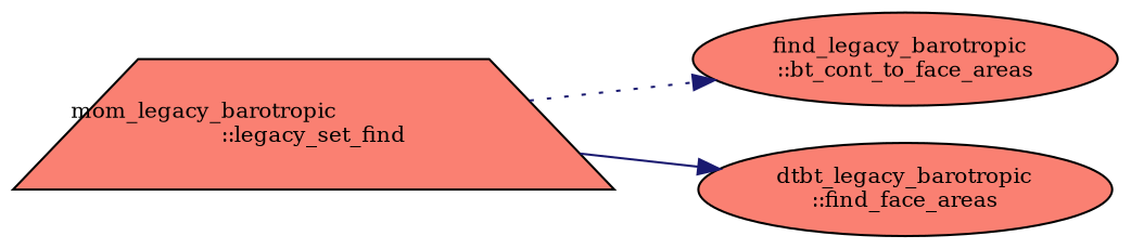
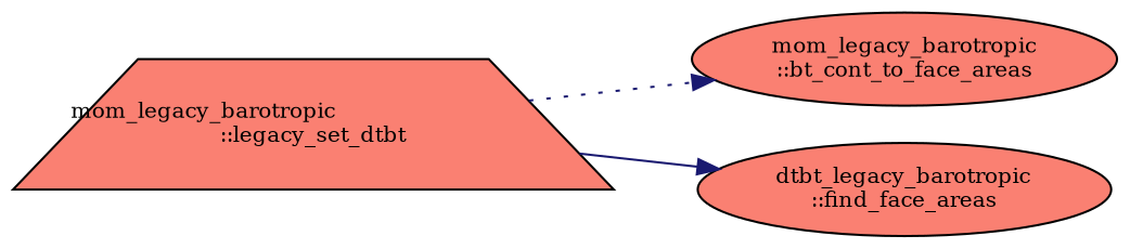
  digraph {
    fontname="DejaVu Serif"
    rankdir=LR
    node [color=black fillcolor=salmon fontname="DejaVu Serif" fontsize=10 shape=ellipse style=filled]
    edge [color=midnightblue fontname="DejaVu Serif" fontsize=10 labelfontname=Helvetica labelfontsize=10]
-   n1 [fontcolor=black height=0.2 label="mom_legacy_barotropic\l::legacy_set_find" shape=trapezium width=0.4]
-   n2 [height=0.2 label="find_legacy_barotropic\l::bt_cont_to_face_areas" width=0.4]
+   n1 [fontcolor=black height=0.2 label="mom_legacy_barotropic\l::legacy_set_dtbt" shape=trapezium width=0.4]
+   n2 [height=0.2 label="mom_legacy_barotropic\l::bt_cont_to_face_areas" width=0.4]
    n3 [height=0.2 label="dtbt_legacy_barotropic\l::find_face_areas" width=0.4]
    n1 -> n2 [style=dotted]
    n1 -> n3 [style=solid]
  }
